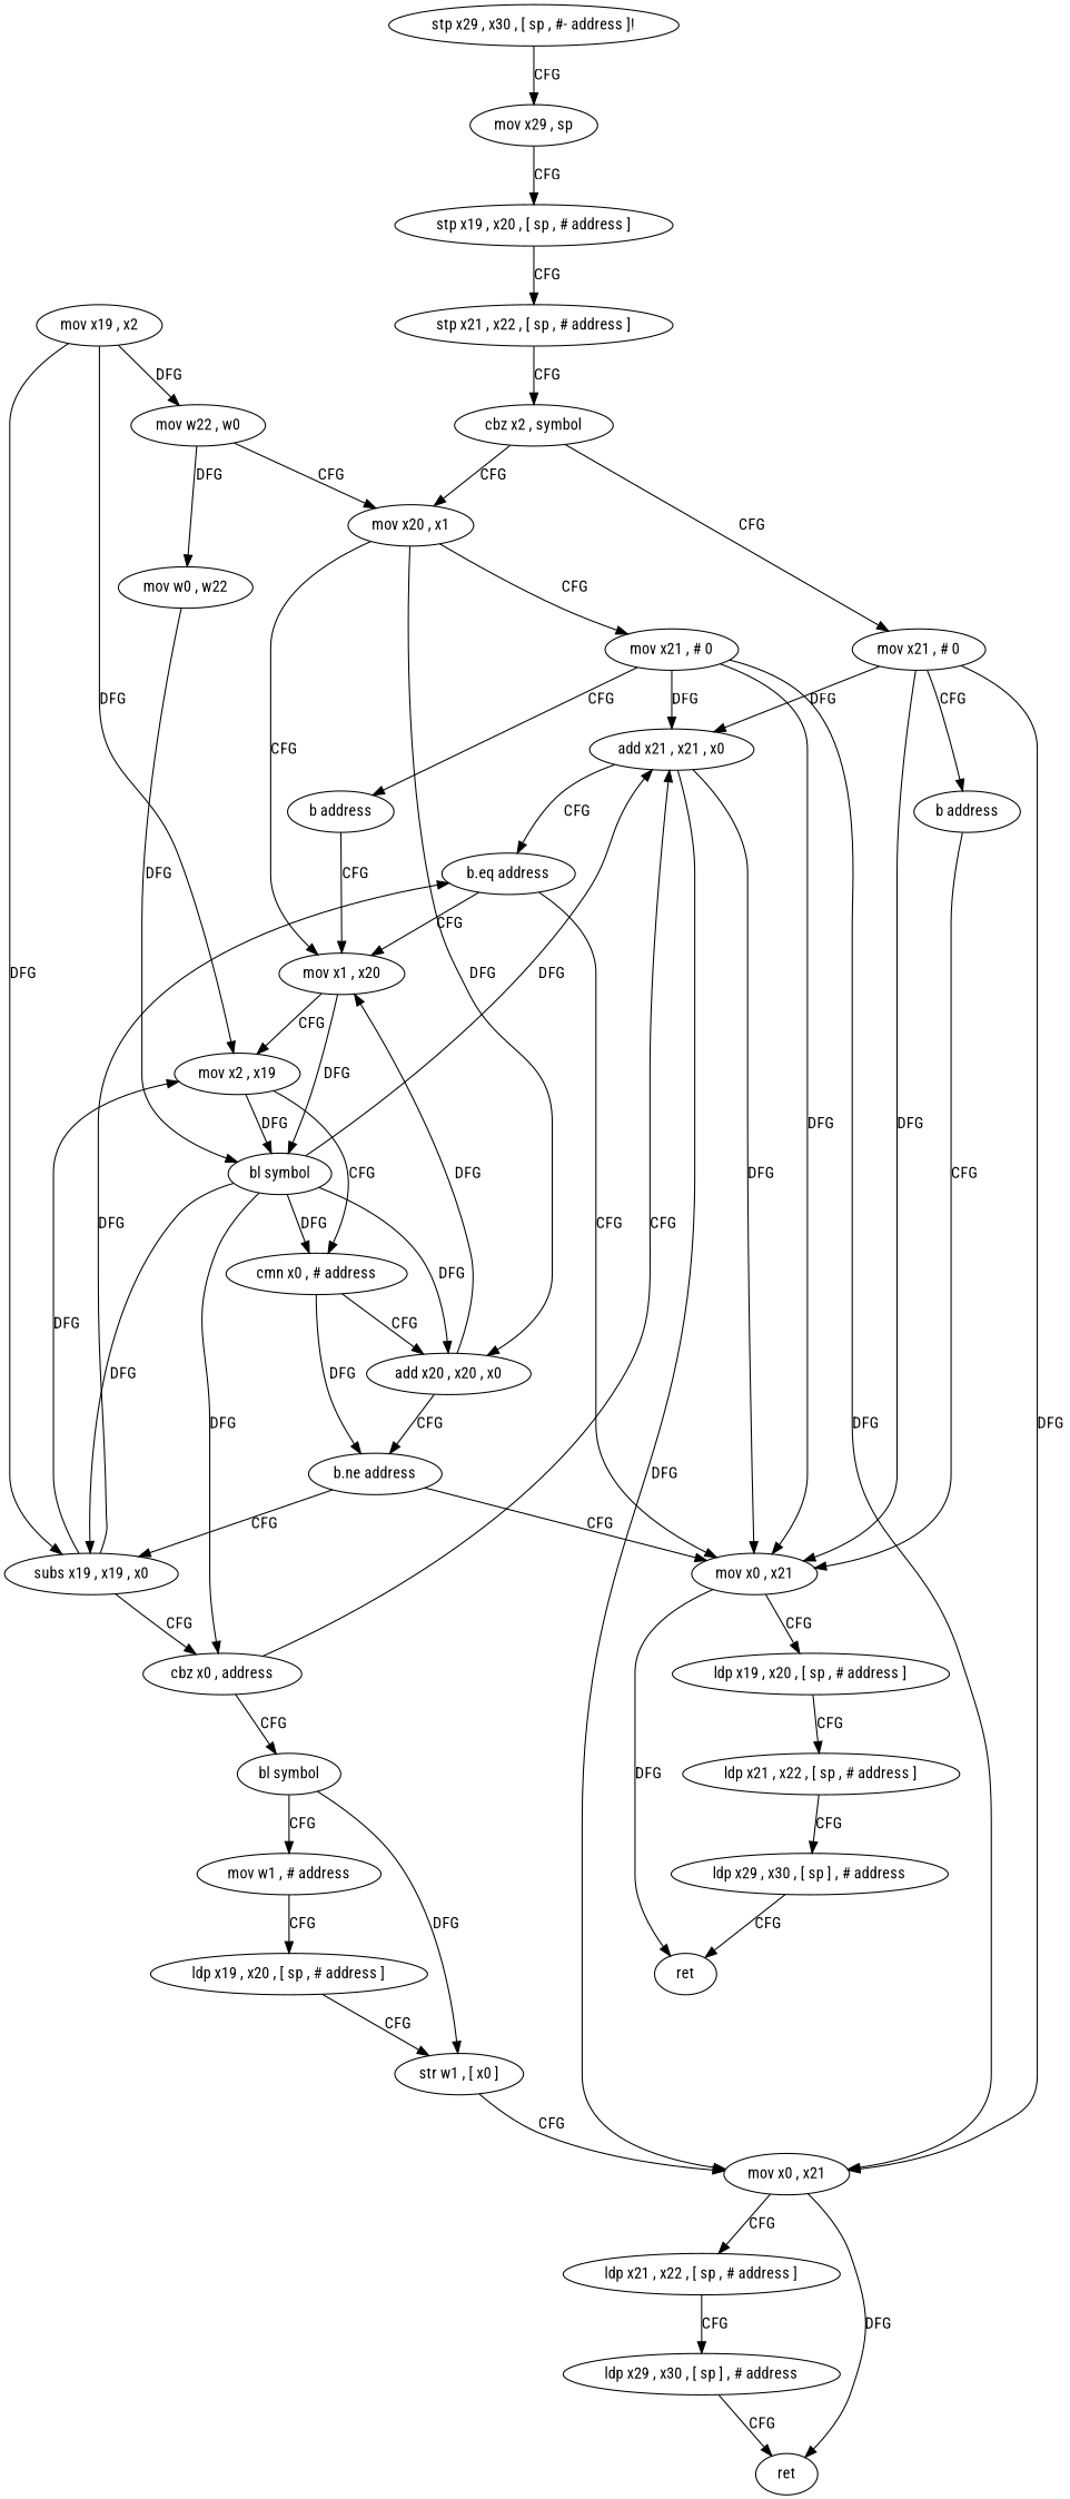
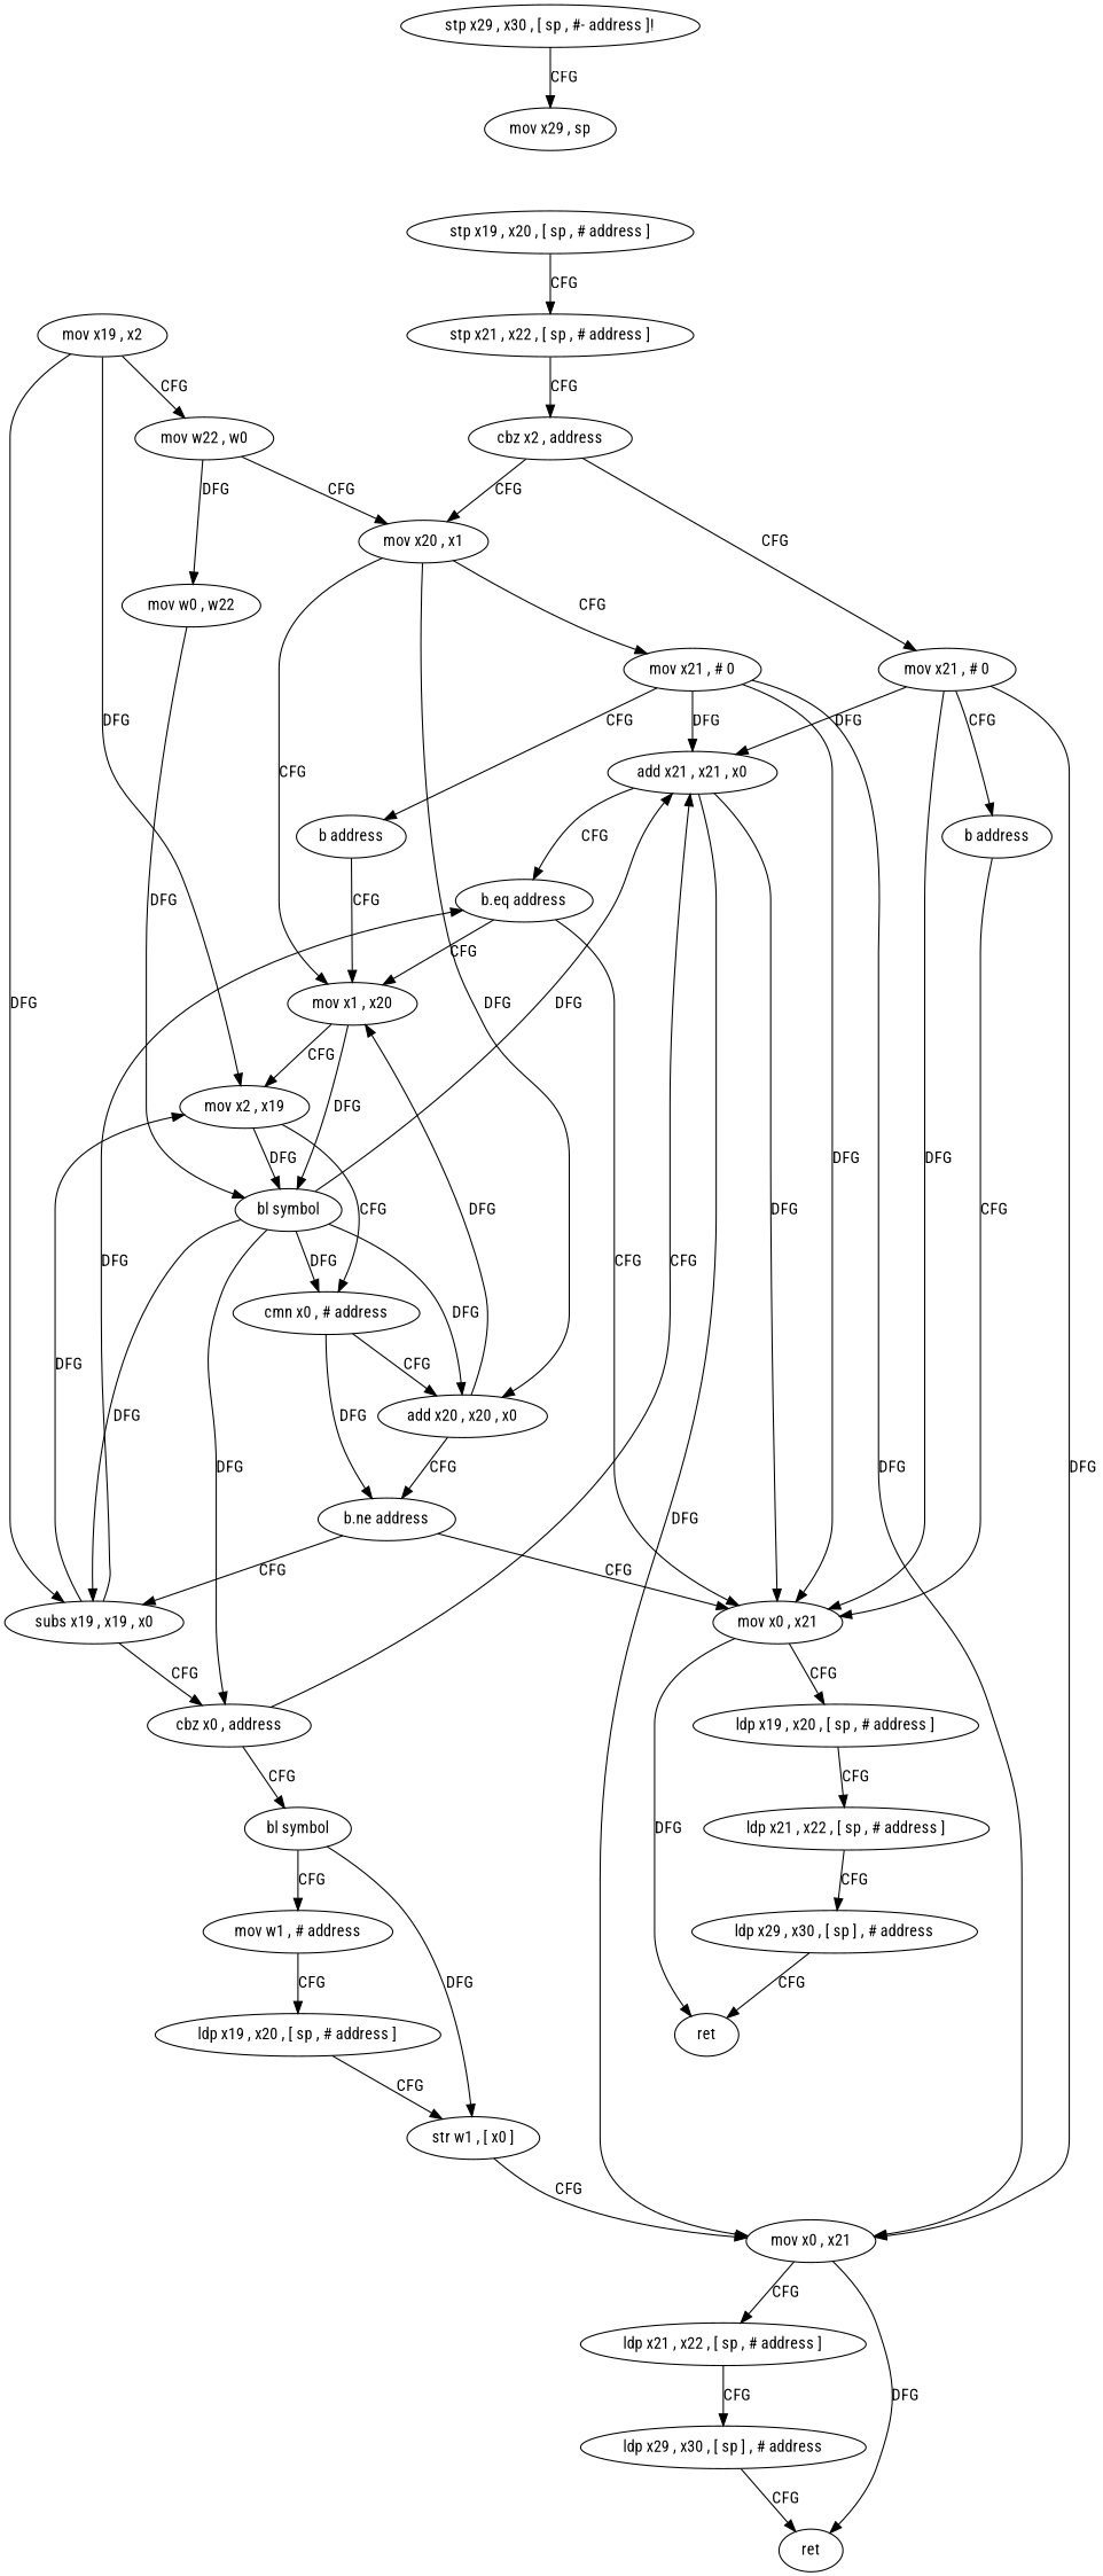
  digraph {
    fontname="Roboto Condensed"
    node [fontname="Roboto Condensed"]
    edge [fontname="Roboto Condensed"]
    n1 [label="stp x29 , x30 , [ sp , #- address ]!"]
    n2 [label="mov x29 , sp"]
    n3 [label="stp x19 , x20 , [ sp , # address ]"]
    n4 [label="stp x21 , x22 , [ sp , # address ]"]
-   n5 [label="cbz x2 , symbol"]
+   n5 [label="cbz x2 , address"]
    n6 [label="mov x21 , # 0"]
    n7 [label="mov x20 , x1"]
    n8 [label="b address"]
    n9 [label="mov x0 , x21"]
    n10 [label="add x21 , x21 , x0"]
    n11 [label="mov x0 , x21"]
    n12 [label="mov x19 , x2"]
    n13 [label="mov w22 , w0"]
    n14 [label="mov x2 , x19"]
    n15 [label="subs x19 , x19 , x0"]
    n16 [label="ldp x19 , x20 , [ sp , # address ]"]
    n17 [label=ret]
    n18 [label="b.eq address"]
    n19 [label="ldp x21 , x22 , [ sp , # address ]"]
    n20 [label=ret]
    n21 [label="mov w0 , w22"]
    n22 [label="bl symbol"]
    n23 [label="cmn x0 , # address"]
    n24 [label="cbz x0 , address"]
    n25 [label="ldp x21 , x22 , [ sp , # address ]"]
    n26 [label="mov x21 , # 0"]
    n27 [label="mov x1 , x20"]
    n28 [label="add x20 , x20 , x0"]
    n29 [label="b address"]
    n30 [label="b.ne address"]
    n31 [label="ldp x29 , x30 , [ sp ] , # address"]
    n32 [label="bl symbol"]
    n33 [label="mov w1 , # address"]
    n34 [label="str w1 , [ x0 ]"]
    n35 [label="ldp x19 , x20 , [ sp , # address ]"]
    n36 [label="ldp x29 , x30 , [ sp ] , # address"]
    n1 -> n2 [label=CFG]
-   n2 -> n3 [label=CFG]
    n3 -> n4 [label=CFG]
    n4 -> n5 [label=CFG]
    n5 -> n6 [label=CFG]
    n5 -> n7 [label=CFG]
    n6 -> n8 [label=CFG]
    n6 -> n9 [label=DFG]
    n6 -> n10 [label=DFG]
    n6 -> n11 [label=DFG]
    n7 -> n26 [label=CFG]
    n7 -> n27 [label=CFG]
    n7 -> n28 [label=DFG]
    n8 -> n9 [label=CFG]
    n9 -> n16 [label=CFG]
    n9 -> n17 [label=DFG]
    n10 -> n9 [label=DFG]
    n10 -> n11 [label=DFG]
    n10 -> n18 [label=CFG]
    n11 -> n19 [label=CFG]
    n11 -> n20 [label=DFG]
-   n12 -> n13 [label=DFG]
+   n12 -> n13 [label=CFG]
    n12 -> n14 [label=DFG]
    n12 -> n15 [label=DFG]
    n13 -> n7 [label=CFG]
    n13 -> n21 [label=DFG]
    n14 -> n22 [label=DFG]
    n14 -> n23 [label=CFG]
    n15 -> n14 [label=DFG]
    n15 -> n18 [label=DFG]
    n15 -> n24 [label=CFG]
    n16 -> n25 [label=CFG]
    n18 -> n9 [label=CFG]
    n18 -> n27 [label=CFG]
    n19 -> n36 [label=CFG]
    n21 -> n22 [label=DFG]
    n22 -> n10 [label=DFG]
    n22 -> n15 [label=DFG]
    n22 -> n23 [label=DFG]
    n22 -> n24 [label=DFG]
    n22 -> n28 [label=DFG]
    n23 -> n28 [label=CFG]
    n23 -> n30 [label=DFG]
    n24 -> n10 [label=CFG]
    n24 -> n32 [label=CFG]
    n25 -> n31 [label=CFG]
    n26 -> n9 [label=DFG]
    n26 -> n10 [label=DFG]
    n26 -> n11 [label=DFG]
    n26 -> n29 [label=CFG]
    n27 -> n14 [label=CFG]
    n27 -> n22 [label=DFG]
    n28 -> n27 [label=DFG]
    n28 -> n30 [label=CFG]
    n29 -> n27 [label=CFG]
    n30 -> n9 [label=CFG]
    n30 -> n15 [label=CFG]
    n31 -> n17 [label=CFG]
    n32 -> n33 [label=CFG]
    n32 -> n34 [label=DFG]
    n33 -> n35 [label=CFG]
    n34 -> n11 [label=CFG]
    n35 -> n34 [label=CFG]
    n36 -> n20 [label=CFG]
  }
